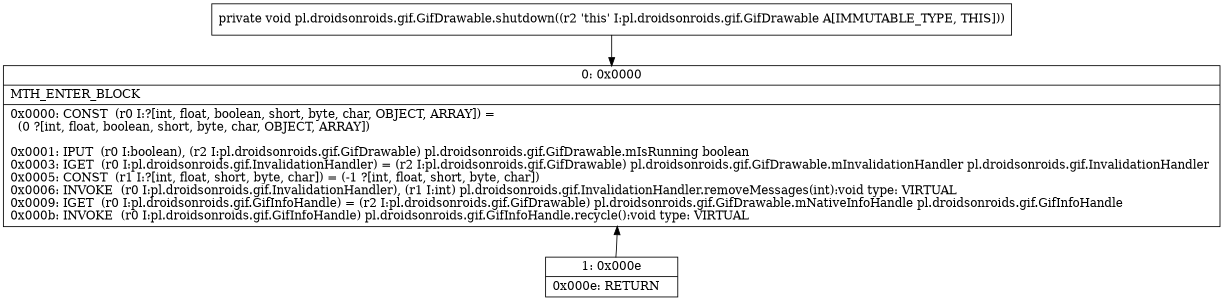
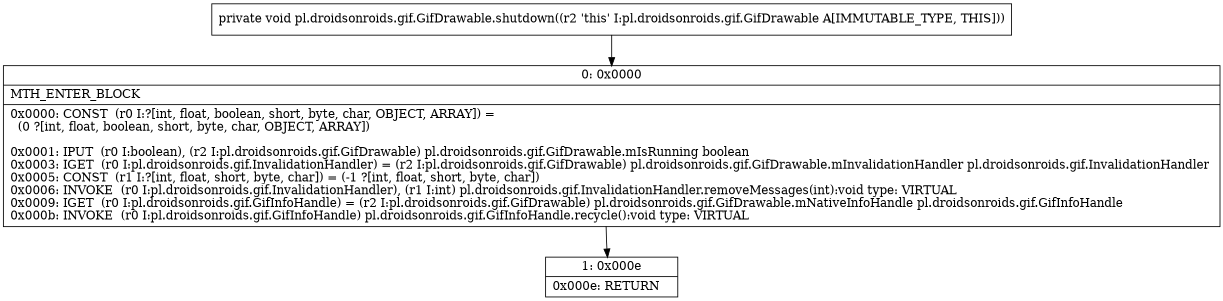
  digraph {
    node [shape=record]
    n1 [label="{0\:\ 0x0000|MTH_ENTER_BLOCK\l|0x0000: CONST  (r0 I:?[int, float, boolean, short, byte, char, OBJECT, ARRAY]) = \l  (0 ?[int, float, boolean, short, byte, char, OBJECT, ARRAY])\l \l0x0001: IPUT  (r0 I:boolean), (r2 I:pl.droidsonroids.gif.GifDrawable) pl.droidsonroids.gif.GifDrawable.mIsRunning boolean \l0x0003: IGET  (r0 I:pl.droidsonroids.gif.InvalidationHandler) = (r2 I:pl.droidsonroids.gif.GifDrawable) pl.droidsonroids.gif.GifDrawable.mInvalidationHandler pl.droidsonroids.gif.InvalidationHandler \l0x0005: CONST  (r1 I:?[int, float, short, byte, char]) = (\-1 ?[int, float, short, byte, char]) \l0x0006: INVOKE  (r0 I:pl.droidsonroids.gif.InvalidationHandler), (r1 I:int) pl.droidsonroids.gif.InvalidationHandler.removeMessages(int):void type: VIRTUAL \l0x0009: IGET  (r0 I:pl.droidsonroids.gif.GifInfoHandle) = (r2 I:pl.droidsonroids.gif.GifDrawable) pl.droidsonroids.gif.GifDrawable.mNativeInfoHandle pl.droidsonroids.gif.GifInfoHandle \l0x000b: INVOKE  (r0 I:pl.droidsonroids.gif.GifInfoHandle) pl.droidsonroids.gif.GifInfoHandle.recycle():void type: VIRTUAL \l}"]
    n2 [label="{1\:\ 0x000e|0x000e: RETURN   \l}"]
    n3 [label="{private void pl.droidsonroids.gif.GifDrawable.shutdown((r2 'this' I:pl.droidsonroids.gif.GifDrawable A[IMMUTABLE_TYPE, THIS])) }"]
-   n2 -> n1
+   n1 -> n2
    n3 -> n1
  }
